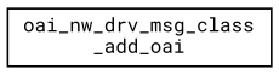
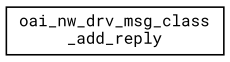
  digraph {
    rankdir=LR
    fontname="Roboto Mono"
-   n1 [color=black fillcolor=white fontname="Roboto Mono" fontsize=10 height=0.2 label="oai_nw_drv_msg_class\l_add_oai" shape=record style=filled width=0.4]
+   n1 [color=black fillcolor=white fontname="Roboto Mono" fontsize=10 height=0.2 label="oai_nw_drv_msg_class\l_add_reply" shape=record style=filled width=0.4]
  }
